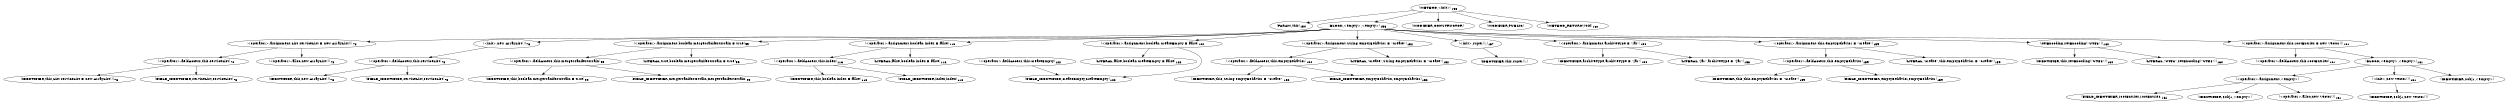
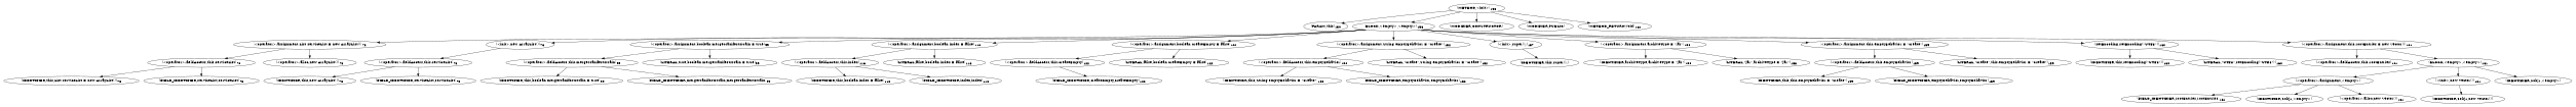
  digraph {
    n1 [label=<(METHOD,&lt;init&gt;)<SUB>156</SUB>>]
    n2 [label=<(PARAM,this)<SUB>150</SUB>>]
    n3 [label=<(BLOCK,&lt;empty&gt;,&lt;empty&gt;)<SUB>156</SUB>>]
    n4 [label=<(MODIFIER,CONSTRUCTOR)>]
    n5 [label=<(MODIFIER,PUBLIC)>]
    n6 [label=<(METHOD_RETURN,void)<SUB>162</SUB>>]
    n7 [label=<(&lt;operator&gt;.assignment,List serviceList = new ArrayList())<SUB>73</SUB>>]
    n8 [label=<(&lt;init&gt;,new ArrayList())<SUB>73</SUB>>]
    n9 [label=<(&lt;operator&gt;.assignment,boolean mergeManifestsMain = true)<SUB>99</SUB>>]
    n10 [label=<(&lt;operator&gt;.assignment,boolean index = false)<SUB>116</SUB>>]
    n11 [label=<(&lt;operator&gt;.assignment,boolean createEmpty = false)<SUB>122</SUB>>]
    n12 [label=<(&lt;operator&gt;.assignment,String emptyBehavior = &quot;create&quot;)<SUB>152</SUB>>]
    n13 [label=<(&lt;init&gt;,super();)<SUB>157</SUB>>]
    n14 [label=<(&lt;operator&gt;.assignment,archiveType = &quot;jar&quot;)<SUB>158</SUB>>]
    n15 [label=<(&lt;operator&gt;.assignment,this.emptyBehavior = &quot;create&quot;)<SUB>159</SUB>>]
    n16 [label=<(setEncoding,setEncoding(&quot;UTF8&quot;))<SUB>160</SUB>>]
    n17 [label=<(&lt;operator&gt;.assignment,this.rootEntries = new Vector())<SUB>161</SUB>>]
    n18 [label=<(&lt;operator&gt;.fieldAccess,this.serviceList)<SUB>73</SUB>>]
    n19 [label=<(&lt;operator&gt;.alloc,new ArrayList())<SUB>73</SUB>>]
    n20 [label=<(&lt;operator&gt;.fieldAccess,this.serviceList)<SUB>73</SUB>>]
    n21 [label=<(&lt;operator&gt;.fieldAccess,this.mergeManifestsMain)<SUB>99</SUB>>]
    n22 [label=<(LITERAL,true,boolean mergeManifestsMain = true)<SUB>99</SUB>>]
    n23 [label=<(&lt;operator&gt;.fieldAccess,this.index)<SUB>116</SUB>>]
    n24 [label=<(LITERAL,false,boolean index = false)<SUB>116</SUB>>]
    n25 [label=<(&lt;operator&gt;.fieldAccess,this.createEmpty)<SUB>122</SUB>>]
    n26 [label=<(LITERAL,false,boolean createEmpty = false)<SUB>122</SUB>>]
    n27 [label=<(&lt;operator&gt;.fieldAccess,this.emptyBehavior)<SUB>152</SUB>>]
    n28 [label=<(LITERAL,&quot;create&quot;,String emptyBehavior = &quot;create&quot;)<SUB>152</SUB>>]
    n29 [label=<(IDENTIFIER,this,super();)>]
    n30 [label=<(IDENTIFIER,archiveType,archiveType = &quot;jar&quot;)<SUB>158</SUB>>]
    n31 [label=<(LITERAL,&quot;jar&quot;,archiveType = &quot;jar&quot;)<SUB>158</SUB>>]
    n32 [label=<(&lt;operator&gt;.fieldAccess,this.emptyBehavior)<SUB>159</SUB>>]
    n33 [label=<(LITERAL,&quot;create&quot;,this.emptyBehavior = &quot;create&quot;)<SUB>159</SUB>>]
    n34 [label=<(IDENTIFIER,this,setEncoding(&quot;UTF8&quot;))<SUB>160</SUB>>]
    n35 [label=<(LITERAL,&quot;UTF8&quot;,setEncoding(&quot;UTF8&quot;))<SUB>160</SUB>>]
    n36 [label=<(&lt;operator&gt;.fieldAccess,this.rootEntries)<SUB>161</SUB>>]
    n37 [label=<(BLOCK,&lt;empty&gt;,&lt;empty&gt;)<SUB>161</SUB>>]
    n38 [label=<(IDENTIFIER,this,List serviceList = new ArrayList())<SUB>73</SUB>>]
    n39 [label=<(FIELD_IDENTIFIER,serviceList,serviceList)<SUB>73</SUB>>]
    n40 [label=<(IDENTIFIER,this,new ArrayList())<SUB>73</SUB>>]
    n41 [label=<(FIELD_IDENTIFIER,serviceList,serviceList)<SUB>73</SUB>>]
    n42 [label=<(IDENTIFIER,this,boolean mergeManifestsMain = true)<SUB>99</SUB>>]
    n43 [label=<(FIELD_IDENTIFIER,mergeManifestsMain,mergeManifestsMain)<SUB>99</SUB>>]
    n44 [label=<(IDENTIFIER,this,boolean index = false)<SUB>116</SUB>>]
    n45 [label=<(FIELD_IDENTIFIER,index,index)<SUB>116</SUB>>]
    n46 [label=<(FIELD_IDENTIFIER,createEmpty,createEmpty)<SUB>122</SUB>>]
    n47 [label=<(IDENTIFIER,this,String emptyBehavior = &quot;create&quot;)<SUB>152</SUB>>]
    n48 [label=<(FIELD_IDENTIFIER,emptyBehavior,emptyBehavior)<SUB>152</SUB>>]
    n49 [label=<(IDENTIFIER,this,this.emptyBehavior = &quot;create&quot;)<SUB>159</SUB>>]
    n50 [label=<(FIELD_IDENTIFIER,emptyBehavior,emptyBehavior)<SUB>159</SUB>>]
    n51 [label=<(&lt;operator&gt;.assignment,&lt;empty&gt;)>]
    n52 [label=<(&lt;init&gt;,new Vector())<SUB>161</SUB>>]
    n53 [label=<(IDENTIFIER,$obj1,&lt;empty&gt;)>]
    n54 [label=<(FIELD_IDENTIFIER,rootEntries,rootEntries)<SUB>161</SUB>>]
    n55 [label=<(IDENTIFIER,$obj1,&lt;empty&gt;)>]
    n56 [label=<(&lt;operator&gt;.alloc,new Vector())<SUB>161</SUB>>]
    n57 [label=<(IDENTIFIER,$obj1,new Vector())>]
    n1 -> n2
    n1 -> n3
    n1 -> n4
    n1 -> n5
    n1 -> n6
    n3 -> n7
    n3 -> n8
    n3 -> n9
    n3 -> n10
    n3 -> n11
    n3 -> n12
    n3 -> n13
    n3 -> n14
    n3 -> n15
    n3 -> n16
    n3 -> n17
    n7 -> n18
    n7 -> n19
    n8 -> n20
    n9 -> n21
    n9 -> n22
    n10 -> n23
    n10 -> n24
-   n11 -> n46
+   n11 -> n25
    n11 -> n26
    n12 -> n27
    n12 -> n28
    n13 -> n29
    n14 -> n30
    n14 -> n31
    n15 -> n32
    n15 -> n33
    n16 -> n34
    n16 -> n35
    n17 -> n36
    n17 -> n37
    n18 -> n38
    n18 -> n39
    n20 -> n40
    n20 -> n41
    n21 -> n42
    n21 -> n43
    n23 -> n44
    n23 -> n45
    n25 -> n46
    n27 -> n47
    n27 -> n48
    n32 -> n49
    n32 -> n50
    n37 -> n51
    n37 -> n52
    n37 -> n53
    n51 -> n54
    n51 -> n55
    n51 -> n56
    n52 -> n57
  }
